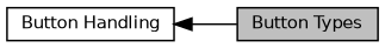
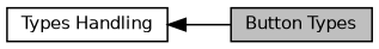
  digraph {
    rankdir=LR
    node [color=black fontname=Helvetica fontsize=10 shape=record style=filled]
    n1 [fillcolor=grey75 fontcolor=black height=0.2 label="Button Types" width=0.4]
-   n2 [fillcolor=white height=0.2 label="Button Handling" width=0.4]
+   n2 [fillcolor=white height=0.2 label="Types Handling" width=0.4]
    n2 -> n1 [dir=back fontname=Helvetica fontsize=10 labelfontname=Helvetica labelfontsize=10 shape=plaintext style=solid]
  }
